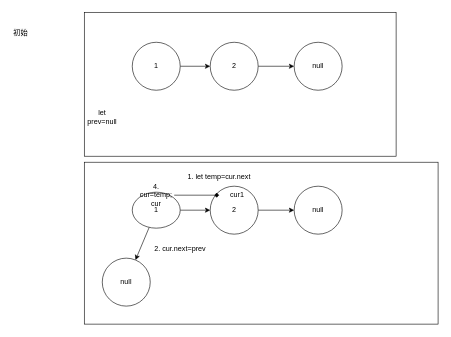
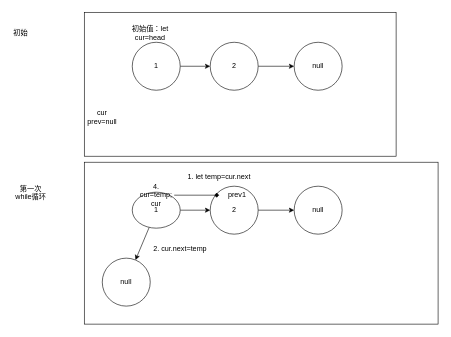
  <mxCell id="0" />
  <mxCell id="1" parent="0" />
  <mxCell id="2" value="" style="group" vertex="1" connectable="0" parent="1"><mxGeometry x="140" y="20" width="520" height="240" as="geometry" /></mxCell>
  <mxCell id="3" value="" style="rounded=0;whiteSpace=wrap;html=1;shadow=0;" vertex="1" parent="2"><mxGeometry width="520" height="240" as="geometry" /></mxCell>
  <mxCell id="4" value="" style="edgeStyle=none;html=1;" edge="1" parent="2" source="5" target="7"><mxGeometry relative="1" as="geometry" /></mxCell>
  <mxCell id="5" value="1" style="ellipse;whiteSpace=wrap;html=1;" vertex="1" parent="2"><mxGeometry x="80" y="50" width="80" height="80" as="geometry" /></mxCell>
  <mxCell id="6" value="" style="edgeStyle=none;html=1;" edge="1" parent="2" source="7" target="8"><mxGeometry relative="1" as="geometry" /></mxCell>
  <mxCell id="7" value="2" style="ellipse;whiteSpace=wrap;html=1;" vertex="1" parent="2"><mxGeometry x="210" y="50" width="80" height="80" as="geometry" /></mxCell>
  <mxCell id="8" value="null" style="ellipse;whiteSpace=wrap;html=1;" vertex="1" parent="2"><mxGeometry x="350" y="50" width="80" height="80" as="geometry" /></mxCell>
- <mxCell id="10" value="let prev=null" style="text;html=1;align=center;verticalAlign=middle;whiteSpace=wrap;rounded=0;" vertex="1" parent="2"><mxGeometry y="160" width="60" height="30" as="geometry" /></mxCell>
+ <mxCell id="9" value="初始值：let cur=head" style="text;html=1;align=center;verticalAlign=middle;whiteSpace=wrap;rounded=0;" vertex="1" parent="2"><mxGeometry x="60" y="20" width="100" height="30" as="geometry" /></mxCell>
+ <mxCell id="10" value="cur prev=null" style="text;html=1;align=center;verticalAlign=middle;whiteSpace=wrap;rounded=0;" vertex="1" parent="2"><mxGeometry y="160" width="60" height="30" as="geometry" /></mxCell>
  <mxCell id="11" value="&lt;span style=&quot;color: rgb(0, 0, 0); font-family: Helvetica; font-size: 12px; font-style: normal; font-variant-ligatures: normal; font-variant-caps: normal; font-weight: 400; letter-spacing: normal; orphans: 2; text-align: center; text-indent: 0px; text-transform: none; widows: 2; word-spacing: 0px; -webkit-text-stroke-width: 0px; white-space: normal; background-color: rgb(251, 251, 251); text-decoration-thickness: initial; text-decoration-style: initial; text-decoration-color: initial; display: inline !important; float: none;&quot;&gt;初始&lt;/span&gt;" style="text;whiteSpace=wrap;html=1;" vertex="1" parent="1"><mxGeometry x="20" y="40" width="60" height="40" as="geometry" /></mxCell>
  <mxCell id="12" value="" style="group" vertex="1" connectable="0" parent="1"><mxGeometry x="140" y="270" width="590" height="270" as="geometry" /></mxCell>
  <mxCell id="13" value="" style="rounded=0;whiteSpace=wrap;html=1;shadow=0;" vertex="1" parent="12"><mxGeometry width="590" height="270" as="geometry" /></mxCell>
  <mxCell id="14" value="" style="edgeStyle=none;html=1;" edge="1" parent="12" source="16" target="18"><mxGeometry relative="1" as="geometry" /></mxCell>
  <mxCell id="15" value="" style="edgeStyle=none;html=1;" edge="1" parent="12" source="16" target="20"><mxGeometry relative="1" as="geometry" /></mxCell>
  <mxCell id="16" value="1" style="ellipse;whiteSpace=wrap;html=1;" vertex="1" parent="12"><mxGeometry x="80" y="50" width="80" height="60" as="geometry" /></mxCell>
  <mxCell id="17" value="" style="edgeStyle=none;html=1;" edge="1" parent="12" source="18" target="19"><mxGeometry relative="1" as="geometry" /></mxCell>
  <mxCell id="18" value="2" style="ellipse;whiteSpace=wrap;html=1;" vertex="1" parent="12"><mxGeometry x="210" y="40" width="80" height="80" as="geometry" /></mxCell>
  <mxCell id="19" value="null" style="ellipse;whiteSpace=wrap;html=1;" vertex="1" parent="12"><mxGeometry x="350" y="40" width="80" height="80" as="geometry" /></mxCell>
  <mxCell id="20" value="null" style="ellipse;whiteSpace=wrap;html=1;" vertex="1" parent="12"><mxGeometry x="30" y="160" width="80" height="80" as="geometry" /></mxCell>
  <mxCell id="21" value="1. let temp=cur.next" style="text;html=1;align=center;verticalAlign=middle;whiteSpace=wrap;rounded=0;" vertex="1" parent="12"><mxGeometry x="150" y="10" width="150" height="30" as="geometry" /></mxCell>
- <mxCell id="22" value="2. cur.next=prev" style="text;html=1;align=center;verticalAlign=middle;whiteSpace=wrap;rounded=0;" vertex="1" parent="12"><mxGeometry x="110" y="130" width="100" height="30" as="geometry" /></mxCell>
+ <mxCell id="22" value="2. cur.next=temp" style="text;html=1;align=center;verticalAlign=middle;whiteSpace=wrap;rounded=0;" vertex="1" parent="12"><mxGeometry x="110" y="130" width="100" height="30" as="geometry" /></mxCell>
  <mxCell id="23" value="" style="edgeStyle=none;html=1;endArrow=diamond;" edge="1" parent="12" source="24" target="25"><mxGeometry relative="1" as="geometry" /></mxCell>
  <mxCell id="24" value="4. cur=temp;&lt;br&gt;cur" style="text;html=1;align=center;verticalAlign=middle;whiteSpace=wrap;rounded=0;" vertex="1" parent="12"><mxGeometry x="90" y="40" width="60" height="30" as="geometry" /></mxCell>
- <mxCell id="25" value="cur1" style="text;html=1;align=center;verticalAlign=middle;whiteSpace=wrap;rounded=0;" vertex="1" parent="12"><mxGeometry x="225" y="40" width="60" height="30" as="geometry" /></mxCell>
+ <mxCell id="25" value="prev1" style="text;html=1;align=center;verticalAlign=middle;whiteSpace=wrap;rounded=0;" vertex="1" parent="12"><mxGeometry x="225" y="40" width="60" height="30" as="geometry" /></mxCell>
+ <mxCell id="26" value="&lt;div style=&quot;text-align: center;&quot;&gt;&lt;span style=&quot;background-color: transparent;&quot;&gt;第一次while循环&lt;/span&gt;&lt;/div&gt;" style="text;whiteSpace=wrap;html=1;" vertex="1" parent="1"><mxGeometry x="20" y="300" width="60" height="40" as="geometry" /></mxCell>
